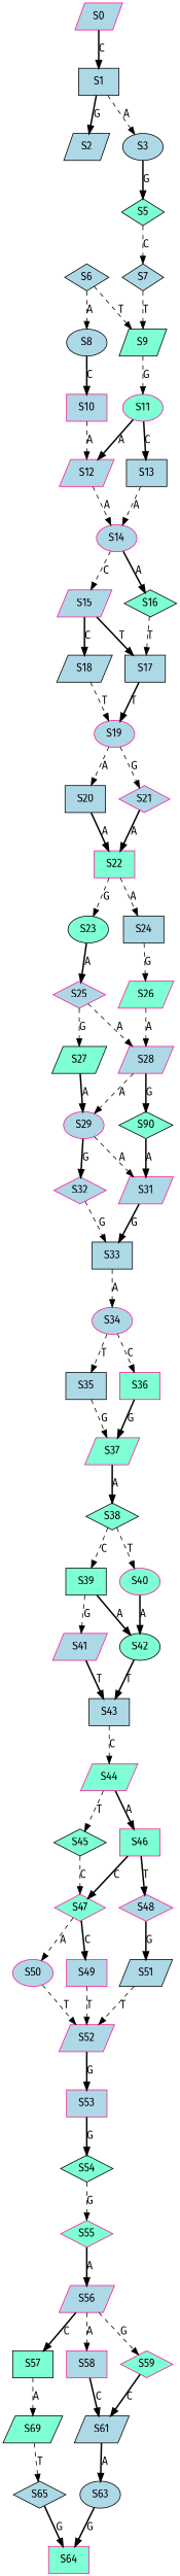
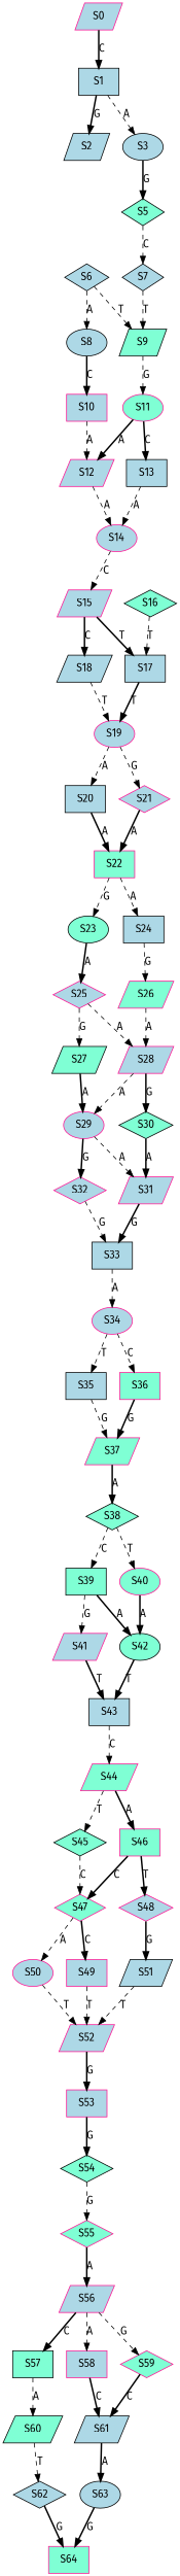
  strict digraph {
    fontname="Fira Sans"
    node [color=deeppink fillcolor=lightblue fontname="Fira Sans" shape=box style=filled]
    edge [fontname="Fira Sans" style=dashed]
    S1 [color=black]
    S0 [shape=parallelogram]
    S2 [color=black shape=parallelogram]
    S3 [color=black shape=ellipse]
    S5 [color=black fillcolor=aquamarine shape=diamond]
    S7 [color=black shape=diamond]
    S6 [color=black shape=diamond]
    S8 [color=black shape=ellipse]
    S9 [color=black fillcolor=aquamarine shape=parallelogram]
    S10
    S11 [fillcolor=aquamarine shape=ellipse]
    S12 [shape=parallelogram]
    S13 [color=black]
    S14 [shape=ellipse]
    S15 [shape=parallelogram]
    S16 [color=black fillcolor=aquamarine shape=diamond]
    S17 [color=black]
    S18 [color=black shape=parallelogram]
    S19 [shape=ellipse]
    S20 [color=black]
    S21 [shape=diamond]
    S22 [fillcolor=aquamarine]
    S23 [color=black fillcolor=aquamarine shape=ellipse]
    S24 [color=black]
    S25 [shape=diamond]
    S26 [fillcolor=aquamarine shape=parallelogram]
    S27 [color=black fillcolor=aquamarine shape=parallelogram]
    S28 [shape=parallelogram]
    S29 [shape=ellipse]
-   S30 [color=black fillcolor=aquamarine shape=diamond label=S90]
+   S30 [color=black fillcolor=aquamarine shape=diamond]
    S31 [shape=parallelogram]
    S32 [shape=diamond]
    S33 [color=black]
    S34 [shape=ellipse]
    S35 [color=black]
    S36 [fillcolor=aquamarine]
    S37 [fillcolor=aquamarine shape=parallelogram]
    S38 [color=black fillcolor=aquamarine shape=diamond]
    S39 [color=black fillcolor=aquamarine]
    S40 [fillcolor=aquamarine shape=ellipse]
    S41 [shape=parallelogram]
    S42 [color=black fillcolor=aquamarine shape=ellipse]
    S43 [color=black]
    S44 [fillcolor=aquamarine shape=parallelogram]
    S45 [color=black fillcolor=aquamarine shape=diamond]
    S46 [fillcolor=aquamarine]
    S47 [fillcolor=aquamarine shape=diamond]
    S48 [shape=diamond]
    S49
    S50 [shape=ellipse]
    S51 [color=black shape=parallelogram]
    S52 [shape=parallelogram]
    S53
    S54 [color=black fillcolor=aquamarine shape=diamond]
    S55 [fillcolor=aquamarine shape=diamond]
    S56 [shape=parallelogram]
    S57 [color=black fillcolor=aquamarine]
    S58
    S59 [fillcolor=aquamarine shape=diamond]
-   S60 [color=black fillcolor=aquamarine shape=parallelogram label=S69]
+   S60 [color=black fillcolor=aquamarine shape=parallelogram]
    S61 [color=black shape=parallelogram]
-   S62 [color=black shape=diamond label=S65]
+   S62 [color=black shape=diamond]
    S63 [color=black shape=ellipse]
    S64 [fillcolor=aquamarine]
    S1 -> S2 [label=G style=bold]
    S1 -> S3 [label=A]
    S0 -> S1 [label=C style=bold]
    S3 -> S5 [label=G style=bold]
    S5 -> S7 [label=C]
    S7 -> S9 [label=T]
    S6 -> S8 [label=A]
    S6 -> S9 [label=T]
    S8 -> S10 [label=C style=bold]
    S9 -> S11 [label=G]
    S10 -> S12 [label=A]
    S11 -> S12 [label=A style=bold]
    S11 -> S13 [label=C style=bold]
    S12 -> S14 [label=A]
    S13 -> S14 [label=A]
    S14 -> S15 [label=C]
-   S14 -> S16 [label=A style=bold]
    S15 -> S17 [label=T style=bold]
    S15 -> S18 [label=C style=bold]
    S16 -> S17 [label=T]
    S17 -> S19 [label=T style=bold]
    S18 -> S19 [label=T]
    S19 -> S20 [label=A]
    S19 -> S21 [label=G]
    S20 -> S22 [label=A style=bold]
    S21 -> S22 [label=A style=bold]
    S22 -> S23 [label=G]
    S22 -> S24 [label=A]
    S23 -> S25 [label=A style=bold]
    S24 -> S26 [label=G]
    S25 -> S27 [label=G]
    S25 -> S28 [label=A]
    S26 -> S28 [label=A]
    S27 -> S29 [label=A style=bold]
    S28 -> S29 [label=A]
    S28 -> S30 [label=G style=bold]
    S29 -> S31 [label=A]
    S29 -> S32 [label=G style=bold]
    S30 -> S31 [label=A style=bold]
    S31 -> S33 [label=G style=bold]
    S32 -> S33 [label=G]
    S33 -> S34 [label=A]
    S34 -> S35 [label=T]
    S34 -> S36 [label=C]
    S35 -> S37 [label=G]
    S36 -> S37 [label=G style=bold]
    S37 -> S38 [label=A style=bold]
    S38 -> S39 [label=C]
    S38 -> S40 [label=T]
    S39 -> S41 [label=G]
    S39 -> S42 [label=A style=bold]
    S40 -> S42 [label=A style=bold]
    S41 -> S43 [label=T style=bold]
    S42 -> S43 [label=T style=bold]
    S43 -> S44 [label=C]
    S44 -> S45 [label=T]
    S44 -> S46 [label=A style=bold]
    S45 -> S47 [label=C]
    S46 -> S47 [label=C style=bold]
    S46 -> S48 [label=T style=bold]
    S47 -> S49 [label=C style=bold]
    S47 -> S50 [label=A]
    S48 -> S51 [label=G style=bold]
    S49 -> S52 [label=T]
    S50 -> S52 [label=T]
    S51 -> S52 [label=T]
    S52 -> S53 [label=G style=bold]
    S53 -> S54 [label=G style=bold]
    S54 -> S55 [label=G]
    S55 -> S56 [label=A style=bold]
    S56 -> S57 [label=C style=bold]
    S56 -> S58 [label=A]
    S56 -> S59 [label=G]
    S57 -> S60 [label=A]
    S58 -> S61 [label=C style=bold]
    S59 -> S61 [label=C style=bold]
    S60 -> S62 [label=T]
    S61 -> S63 [label=A style=bold]
    S62 -> S64 [label=G style=bold]
    S63 -> S64 [label=G style=bold]
  }
